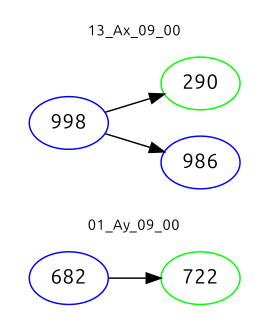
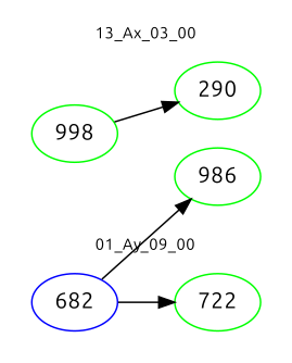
  digraph {
    fontname=Ubuntu
    rankdir=LR
    node [color=blue fontname=Ubuntu]
    edge [color=black fontname=Ubuntu]
-   n1 [label=998]
-   n2 [label=986]
+   n1 [color=green label=998]
+   n2 [color=green label=986]
    n3 [color=green label=290]
    n4 [label=682]
    n5 [color=green label=722]
    subgraph cluster_1 {
      color=white
      fontsize=10
-     label="13_Ax_09_00"
+     label="13_Ax_03_00"
      n1
      n2
      n3
    }
    subgraph cluster_2 {
      color=white
      fontsize=10
      label="01_Ay_09_00"
      n4
      n5
    }
-   n1 -> n2
+   n4 -> n2
    n1 -> n3
    n4 -> n5
  }
